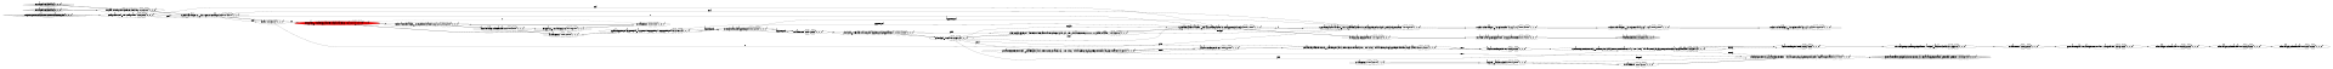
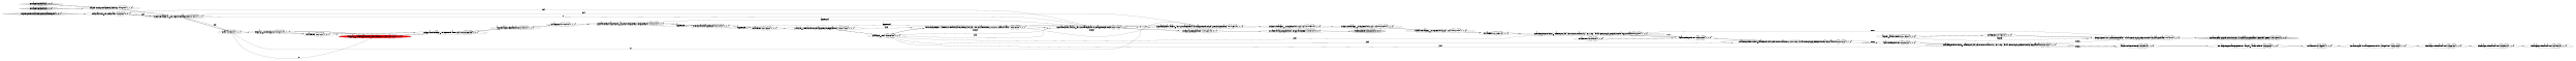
  digraph {
    rankdir=LR
    node [fillcolor=white shape=ellipse style=filled]
    edge [style=bold]
    n1 [label="ContainerRequestEvent event3 = createRequest(jobId,3,Resource.newInstance(2048,1),new String((((edu.fdu.CPPDG.tinypdg.pe.ExpressionInfo@4e826f,false,false)@@@31@@@['1', '1', '0']"]
    n2 [label="checkAssignments(new ContainerRequestEvent((((edu.fdu.CPPDG.tinypdg.pe.ExpressionInfo@4e82af,assigned,false)@@@44@@@['1', '1', '0']"]
    n3 [label="allocator.sendRequest(event3)@@@34@@@['1', '1', '0']"]
    n4 [fillcolor=lightgray label="Assert.assertFalse(\"Assigned count not correct\",\"h1\".equals(assig.getContainer().getNodeId().getHost()))@@@48@@@['1', '1', '0']"]
    n5 [label="List<TaskAttemptContainerAssignedEvent> assigned = allocator.schedule()@@@35@@@['1', '1', '0']"]
    n6 [fillcolor=red label="RMApp app = MockRMAppSubmitter.submitWithMemory(1024,rm)@@@7@@@['0', '1', '0']"]
    n7 [label="MockNM amNodeManager = rm.registerNode(\"amNM:1234\",2048)@@@8@@@['1', '1', '1']"]
    n8 [label="amNodeManager.nodeHeartbeat(true)@@@9@@@['1', '1', '1']"]
    n9 [fillcolor=lightgray label="testMapReduceScheduling['1', '0', '0']" shape=diamond]
    n10 [label="LOG.info(\"Running testMapReduceScheduling\")@@@3@@@['1', '1', '0']"]
    n11 [label="MyResourceManager rm = new MyResourceManager(conf)@@@4@@@['1', '1', '1']"]
    n12 [label="MockNM nodeManager2 = rm.registerNode(\"h2:1234\",10240)@@@20@@@['1', '1', '0']"]
    n13 [label="MockNM nodeManager3 = rm.registerNode(\"h3:1234\",10240)@@@21@@@['1', '1', '0']"]
-   n15 [label="rm.drainEvents()@@@36@@@['1', '1', '0']" shape=diamond]
+   n14 [label="rm.drainEvents()@@@22@@@['1', '1', '0']"]
+   n15 [label="rm.drainEvents()@@@36@@@['1', '1', '0']"]
    n16 [label="Assert.assertEquals(\"No of assignments must be 0\",0,assigned.size())@@@37@@@['1', '1', '0']"]
    n17 [label="ContainerRequestEvent event1 = createRequest(jobId,1,Resource.newInstance(2048,1),new String((((edu.fdu.CPPDG.tinypdg.pe.ExpressionInfo@4e823e,true,false)@@@23@@@['1', '1', '0']"]
    n18 [label="allocator.sendRequest(event1)@@@26@@@['1', '1', '0']"]
    n19 [label="ContainerRequestEvent event2 = createRequest(jobId,2,Resource.newInstance(3000,1),new String((((edu.fdu.CPPDG.tinypdg.pe.ExpressionInfo@4e8257,false,true)@@@27@@@['1', '1', '0']"]
    n20 [label="when(mockJob.getReport()).thenReturn(MRBuilderUtils.newJobReport(jobId,\"job\",\"user\",JobState.RUNNING,0,0,0,0,0,0,0,\"jobfile\",null,false,\"\"))@@@16@@@['1', '1', '1']"]
    n21 [label="MyContainerAllocator allocator = new MyContainerAllocator(rm,conf,appAttemptId,mockJob)@@@17@@@['1', '1', '1']"]
    n22 [label="MyContainerAllocator allocator = new MyContainerAllocator(rm,conf,appAttemptId,mockJob,SystemClock.getInstance())@@@18@@@['1', '1', '0']"]
    n23 [label="rm.killApp(app.getApplicationId())@@@18@@@['0', '0', '1']"]
    n24 [label="MockNM nodeManager1 = rm.registerNode(\"h1:1234\",1024)@@@19@@@['1', '1', '0']"]
    n25 [label="nodeManager1.nodeHeartbeat(true)@@@38@@@['1', '1', '0']"]
    n26 [label="RMApp app = rm.submitApp(1024)@@@6@@@['1', '1', '1']"]
    n27 [label="rm.drainEvents()@@@7@@@['1', '0', '1']"]
    n28 [label="ApplicationAttemptId appAttemptId = app.getCurrentAppAttempt().getAppAttemptId()@@@11@@@['1', '1', '1']"]
    n29 [label="rm.sendAMLaunched(appAttemptId)@@@12@@@['1', '1', '1']"]
    n30 [label="rm.drainEvents()@@@13@@@['1', '1', '1']"]
    n31 [label="rm.drainEvents()@@@10@@@['1', '1', '1']"]
    n32 [label="JobId jobId = MRBuilderUtils.newJobId(appAttemptId.getApplicationId(),0)@@@14@@@['1', '1', '1']"]
    n33 [label="nodeManager2.nodeHeartbeat(true)@@@39@@@['1', '1', '0']"]
    n34 [label="nodeManager3.nodeHeartbeat(true)@@@40@@@['1', '1', '0']"]
    n35 [label="rm.drainEvents()@@@41@@@['1', '1', '0']"]
    n36 [label="assigned = allocator.schedule()@@@42@@@['1', '1', '0']"]
    n37 [fillcolor=lightgray label="allocator.schedule()@@@20@@@['0', '0', '1']"]
    n38 [label="Job mockJob = mock()@@@15@@@['1', '1', '1']"]
    n39 [label="rm.start()@@@5@@@['1', '1', '1']"]
    n40 [label="rm.waitForState(app.getApplicationId(),RMAppState.KILLED)@@@19@@@['0', '0', '1']"]
    n41 [label="rm.drainEvents()@@@43@@@['1', '1', '0']"]
    n42 [label="allocator.sendRequest(event2)@@@30@@@['1', '1', '0']"]
    n43 [label="Configuration conf = new Configuration()@@@3@@@['0', '0', '1']"]
    n44 [fillcolor=lightgray label="testAttemptNotFoundCausesRMCommunicatorException['0', '0', '1']" shape=diamond]
    n45 [fillcolor=lightgray label="testMapReduceScheduling['0', '1', '0']" shape=diamond]
    n1 -> n2 [label=event3 style=solid]
    n1 -> n3
    n1 -> n3 [label=event3 style=solid]
    n2 -> n4
    n3 -> n5
    n5 -> n15
    n6 -> n7
    n7 -> n8
    n8 -> n31
    n9 -> n10
    n10 -> n11
    n11 -> n21 [label=rm style=solid]
    n11 -> n22 [label=conf style=solid]
    n11 -> n39
    n11 -> n39 [label=conf style=solid]
    n12 -> n13
+   n13 -> n14
+   n14 -> n17
    n15 -> n16
    n16 -> n25
    n17 -> n2 [label=event1 style=solid]
    n17 -> n18 [label=event1 style=solid]
    n17 -> n18
    n18 -> n19
    n19 -> n42 [label=event2 style=solid]
    n19 -> n42
    n20 -> n21
    n20 -> n22 [label=mockJob style=solid]
    n21 -> n22
    n21 -> n23
    n22 -> n21 [label=0 style=dashed]
    n22 -> n24
    n23 -> n40
    n24 -> n12
    n25 -> n33
    n26 -> n6
    n26 -> n27
    n27 -> n6 [label=0 style=dashed]
    n27 -> n7
    n28 -> n21 [label=appAttemptId style=solid]
    n28 -> n29
    n28 -> n29 [label=appAttemptId style=solid]
    n29 -> n22 [label=appAttemptId style=solid]
    n29 -> n30 [label=appAttemptId style=solid]
    n29 -> n30
    n30 -> n32
    n31 -> n28
    n32 -> n20 [label=jobId style=solid]
    n32 -> n38
    n33 -> n34
-   n35 -> n36
+   n35 -> n18
    n36 -> n2 [label=assigned style=solid]
    n36 -> n41
    n38 -> n1 [label=jobId style=solid]
    n38 -> n17 [label=jobId style=solid]
    n38 -> n19 [label=jobId style=solid]
    n38 -> n20
    n38 -> n21 [label=mockJob style=solid]
    n38 -> n21 [label=jobId style=solid]
    n39 -> n6 [label=rm style=solid]
    n39 -> n22 [label=rm style=solid]
-   n8 -> n26
+   n39 -> n26
    n40 -> n37
    n41 -> n2
    n42 -> n1
    n43 -> n11
    n43 -> n11 [label=conf style=solid]
    n43 -> n21 [label=conf style=solid]
    n44 -> n43
    n45 -> n10
  }
